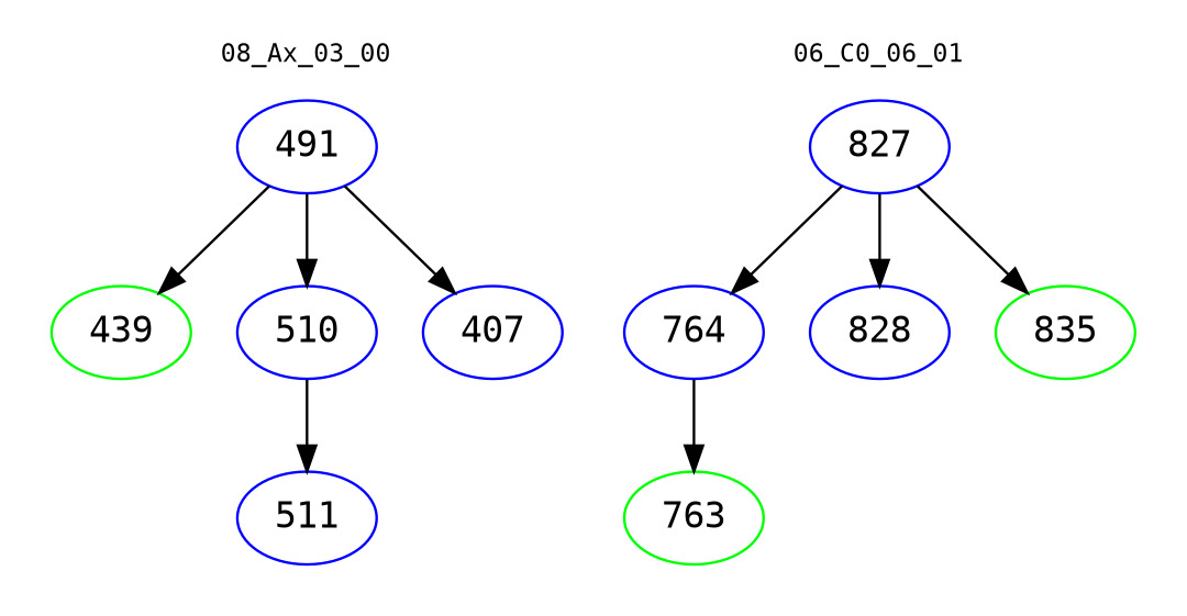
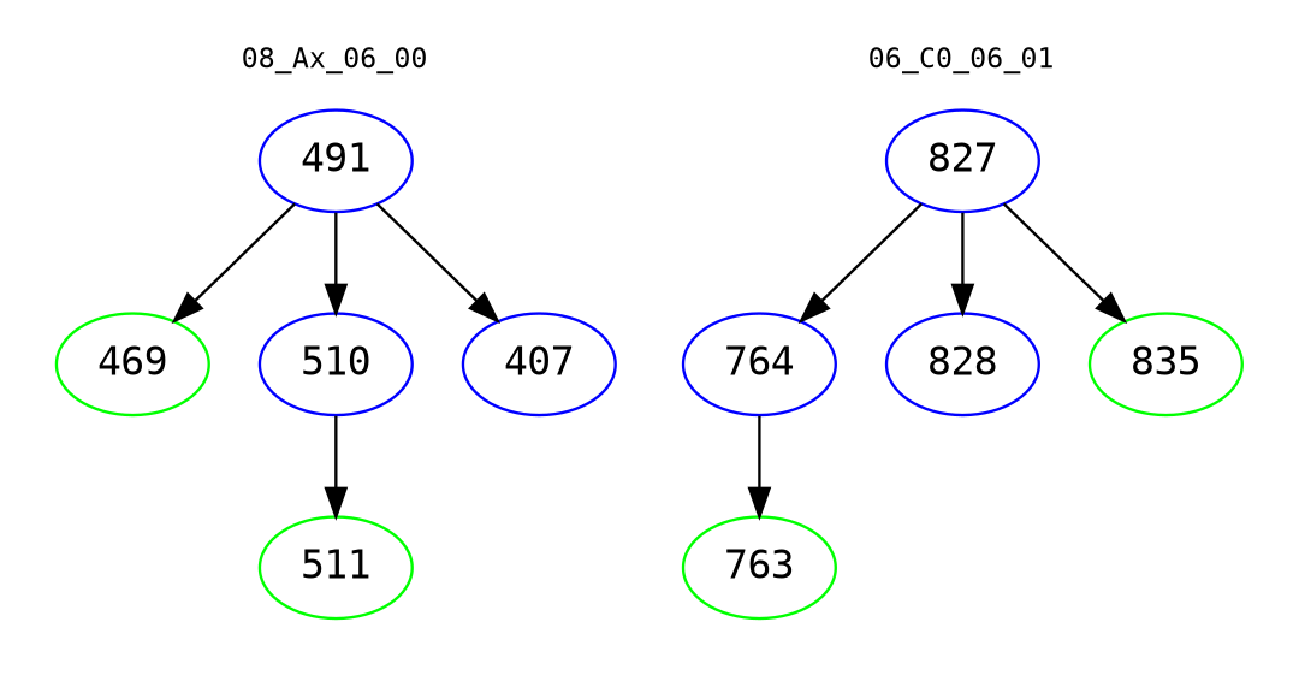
  digraph {
    fontname="DejaVu Sans Mono"
    node [color=blue fontname="DejaVu Sans Mono"]
    edge [color=black fontname="DejaVu Sans Mono"]
    n1 [label=491]
-   n2 [color=green label=439]
+   n2 [color=green label=469]
    n3 [label=510]
    n4 [label=407]
-   n5 [label=511]
+   n5 [color=green label=511]
    n6 [label=827]
    n7 [label=764]
    n8 [label=828]
    n9 [color=green label=835]
    n10 [color=green label=763]
    subgraph cluster_1 {
      color=white
      fontsize=10
-     label="08_Ax_03_00"
+     label="08_Ax_06_00"
      n1
      n2
      n3
      n4
      n5
    }
    subgraph cluster_2 {
      color=white
      fontsize=10
      label="06_C0_06_01"
      n6
      n7
      n8
      n9
      n10
    }
    n1 -> n2
    n1 -> n3
    n1 -> n4
    n3 -> n5
    n6 -> n7
    n6 -> n8
    n6 -> n9
    n7 -> n10
  }
